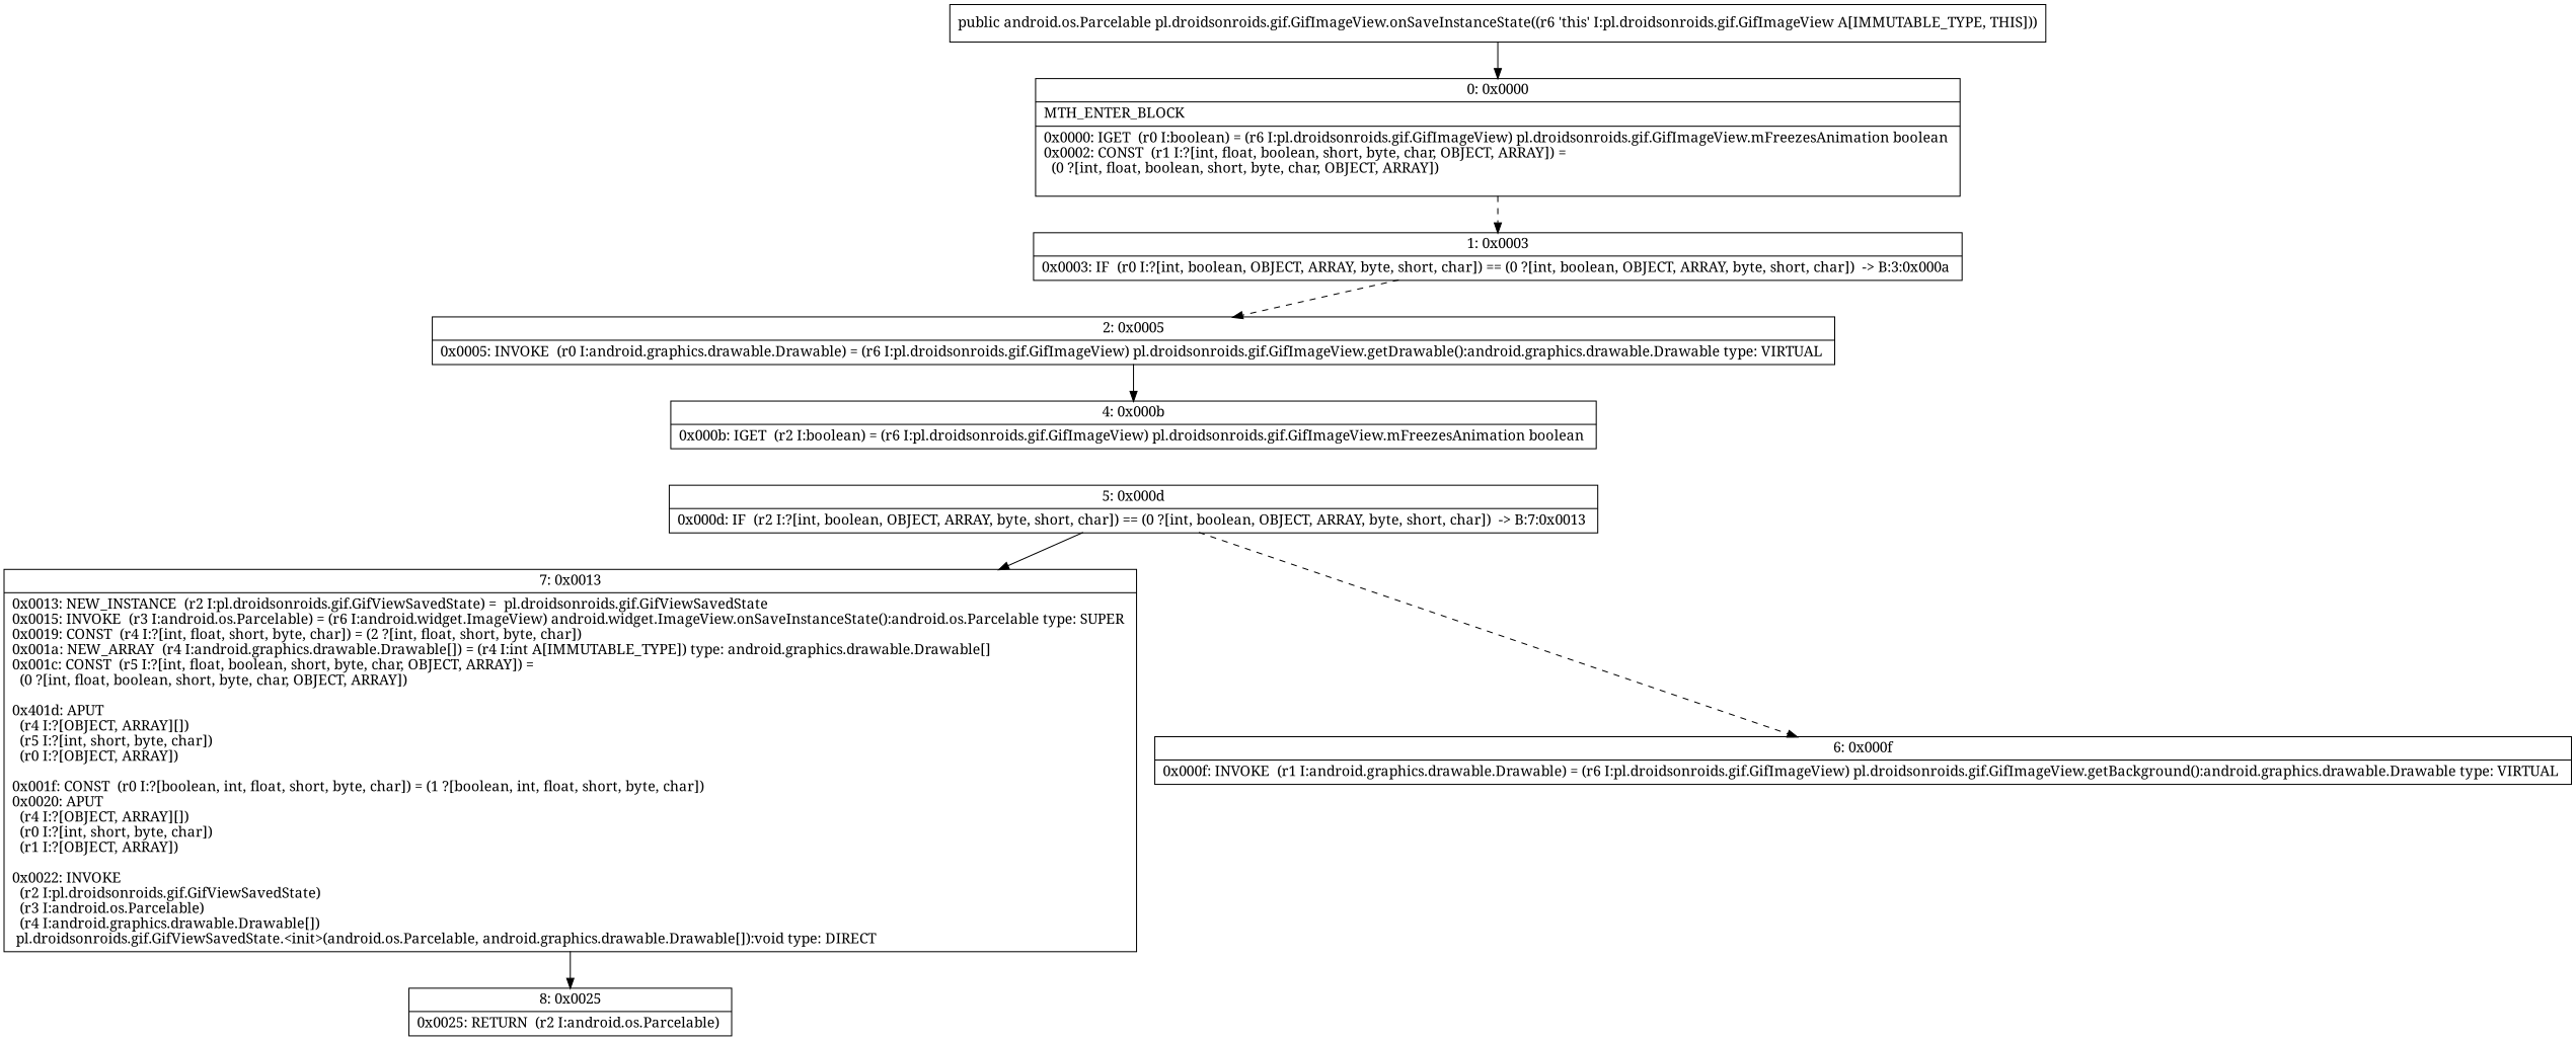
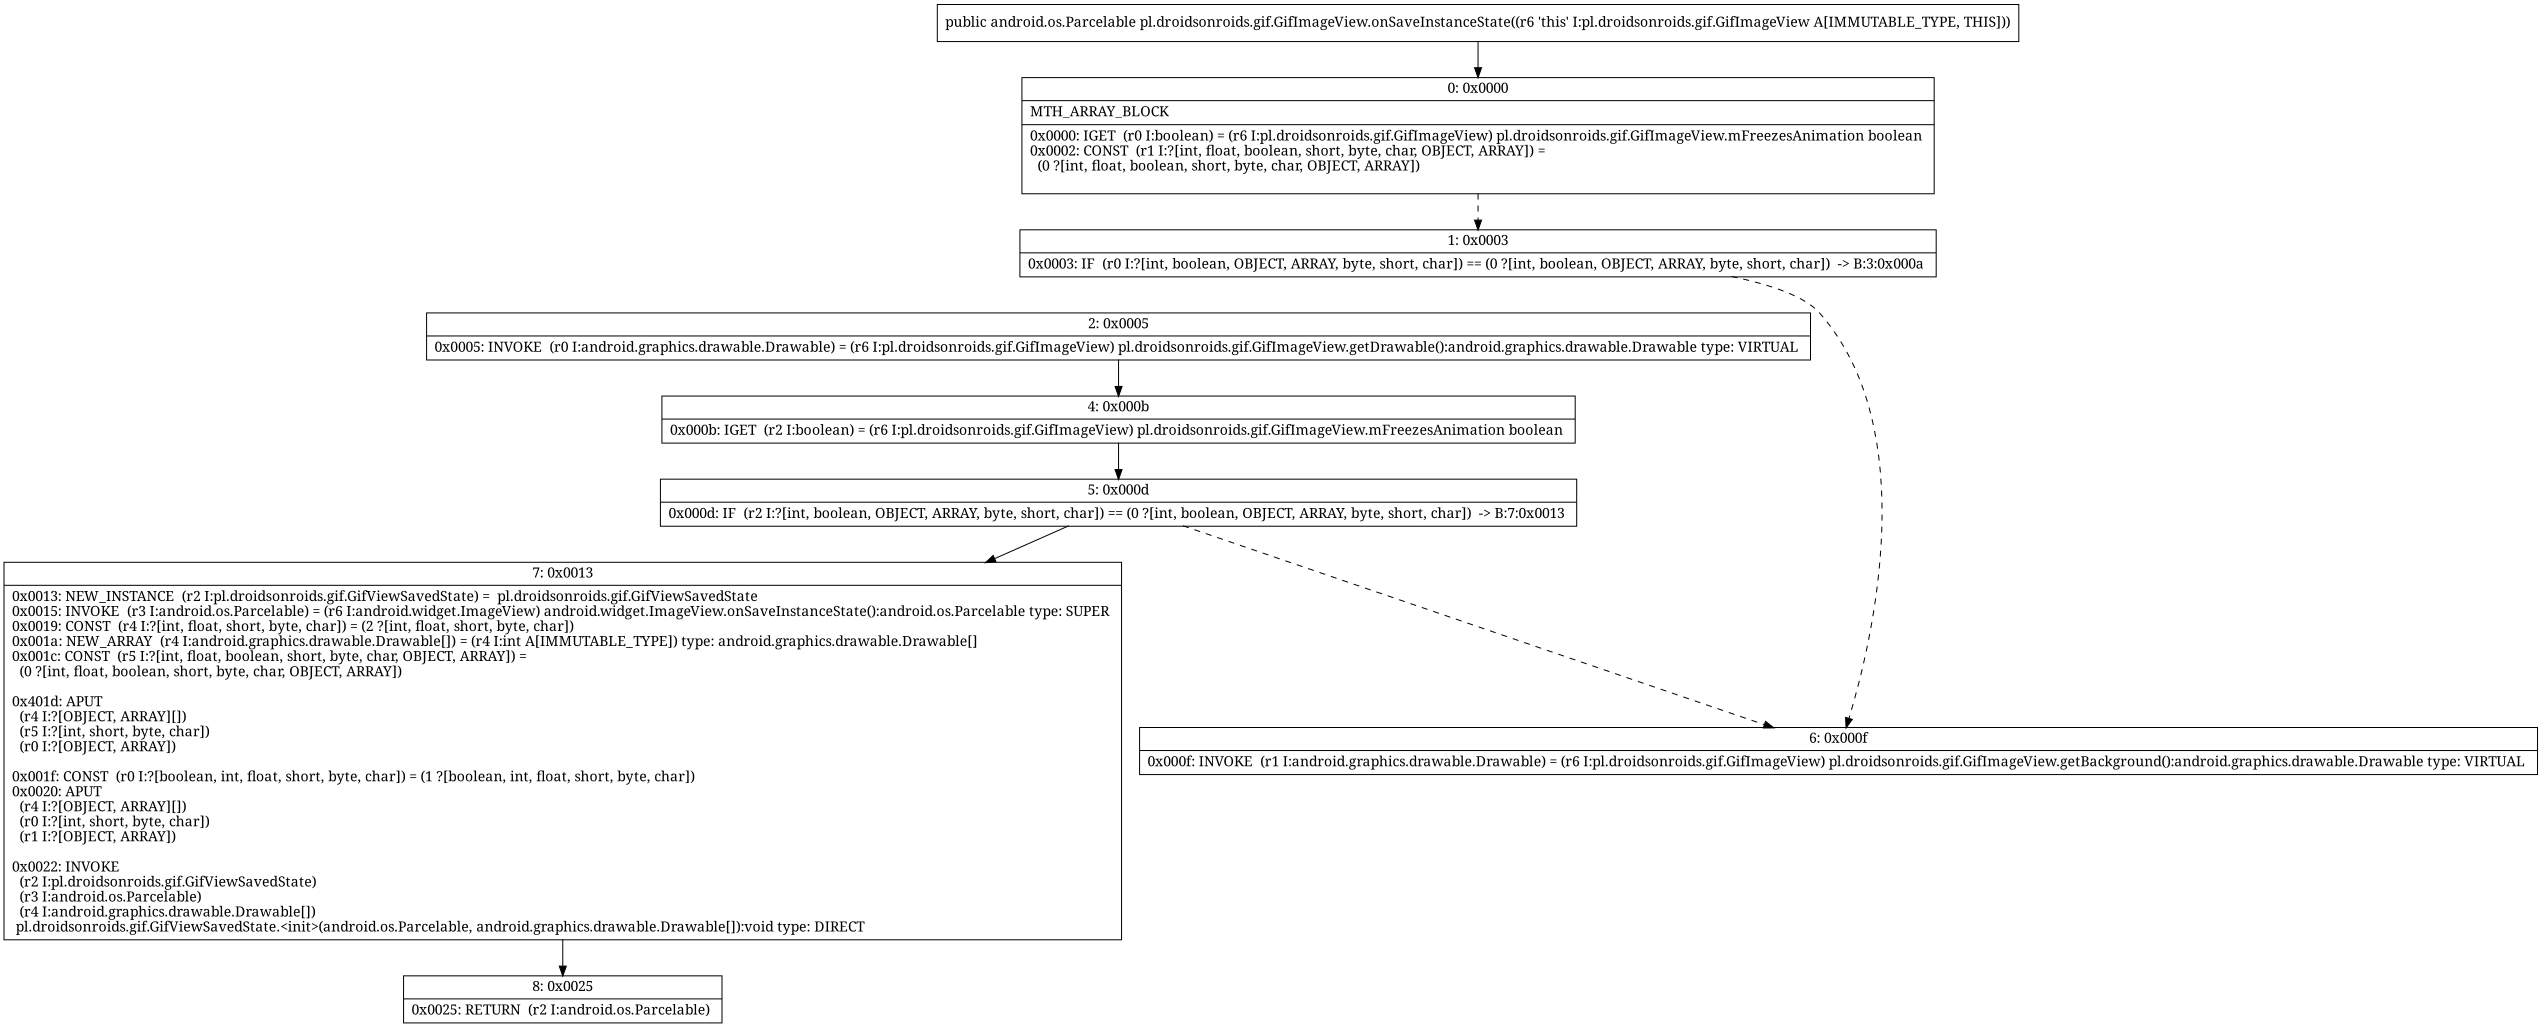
  digraph {
    fontname="Noto Serif"
    node [fontname="Noto Serif" shape=record]
    edge [fontname="Noto Serif"]
-   n1 [label="{0\:\ 0x0000|MTH_ENTER_BLOCK\l|0x0000: IGET  (r0 I:boolean) = (r6 I:pl.droidsonroids.gif.GifImageView) pl.droidsonroids.gif.GifImageView.mFreezesAnimation boolean \l0x0002: CONST  (r1 I:?[int, float, boolean, short, byte, char, OBJECT, ARRAY]) = \l  (0 ?[int, float, boolean, short, byte, char, OBJECT, ARRAY])\l \l}"]
+   n1 [label="{0\:\ 0x0000|MTH_ARRAY_BLOCK\l|0x0000: IGET  (r0 I:boolean) = (r6 I:pl.droidsonroids.gif.GifImageView) pl.droidsonroids.gif.GifImageView.mFreezesAnimation boolean \l0x0002: CONST  (r1 I:?[int, float, boolean, short, byte, char, OBJECT, ARRAY]) = \l  (0 ?[int, float, boolean, short, byte, char, OBJECT, ARRAY])\l \l}"]
    n2 [label="{1\:\ 0x0003|0x0003: IF  (r0 I:?[int, boolean, OBJECT, ARRAY, byte, short, char]) == (0 ?[int, boolean, OBJECT, ARRAY, byte, short, char])  \-\> B:3:0x000a \l}"]
    n3 [label="{2\:\ 0x0005|0x0005: INVOKE  (r0 I:android.graphics.drawable.Drawable) = (r6 I:pl.droidsonroids.gif.GifImageView) pl.droidsonroids.gif.GifImageView.getDrawable():android.graphics.drawable.Drawable type: VIRTUAL \l}"]
    n4 [label="{4\:\ 0x000b|0x000b: IGET  (r2 I:boolean) = (r6 I:pl.droidsonroids.gif.GifImageView) pl.droidsonroids.gif.GifImageView.mFreezesAnimation boolean \l}"]
    n5 [label="{5\:\ 0x000d|0x000d: IF  (r2 I:?[int, boolean, OBJECT, ARRAY, byte, short, char]) == (0 ?[int, boolean, OBJECT, ARRAY, byte, short, char])  \-\> B:7:0x0013 \l}"]
    n6 [label="{6\:\ 0x000f|0x000f: INVOKE  (r1 I:android.graphics.drawable.Drawable) = (r6 I:pl.droidsonroids.gif.GifImageView) pl.droidsonroids.gif.GifImageView.getBackground():android.graphics.drawable.Drawable type: VIRTUAL \l}"]
    n7 [label="{7\:\ 0x0013|0x0013: NEW_INSTANCE  (r2 I:pl.droidsonroids.gif.GifViewSavedState) =  pl.droidsonroids.gif.GifViewSavedState \l0x0015: INVOKE  (r3 I:android.os.Parcelable) = (r6 I:android.widget.ImageView) android.widget.ImageView.onSaveInstanceState():android.os.Parcelable type: SUPER \l0x0019: CONST  (r4 I:?[int, float, short, byte, char]) = (2 ?[int, float, short, byte, char]) \l0x001a: NEW_ARRAY  (r4 I:android.graphics.drawable.Drawable[]) = (r4 I:int A[IMMUTABLE_TYPE]) type: android.graphics.drawable.Drawable[] \l0x001c: CONST  (r5 I:?[int, float, boolean, short, byte, char, OBJECT, ARRAY]) = \l  (0 ?[int, float, boolean, short, byte, char, OBJECT, ARRAY])\l \l0x401d: APUT  \l  (r4 I:?[OBJECT, ARRAY][])\l  (r5 I:?[int, short, byte, char])\l  (r0 I:?[OBJECT, ARRAY])\l \l0x001f: CONST  (r0 I:?[boolean, int, float, short, byte, char]) = (1 ?[boolean, int, float, short, byte, char]) \l0x0020: APUT  \l  (r4 I:?[OBJECT, ARRAY][])\l  (r0 I:?[int, short, byte, char])\l  (r1 I:?[OBJECT, ARRAY])\l \l0x0022: INVOKE  \l  (r2 I:pl.droidsonroids.gif.GifViewSavedState)\l  (r3 I:android.os.Parcelable)\l  (r4 I:android.graphics.drawable.Drawable[])\l pl.droidsonroids.gif.GifViewSavedState.\<init\>(android.os.Parcelable, android.graphics.drawable.Drawable[]):void type: DIRECT \l}"]
    n8 [label="{8\:\ 0x0025|0x0025: RETURN  (r2 I:android.os.Parcelable) \l}"]
    n9 [label="{public android.os.Parcelable pl.droidsonroids.gif.GifImageView.onSaveInstanceState((r6 'this' I:pl.droidsonroids.gif.GifImageView A[IMMUTABLE_TYPE, THIS])) }"]
    n1 -> n2 [style=dashed]
-   n2 -> n3 [style=dashed]
+   n2 -> n6 [style=dashed]
    n3 -> n4
+   n4 -> n5
    n5 -> n6 [style=dashed]
    n5 -> n7
    n7 -> n8
    n9 -> n1
  }
